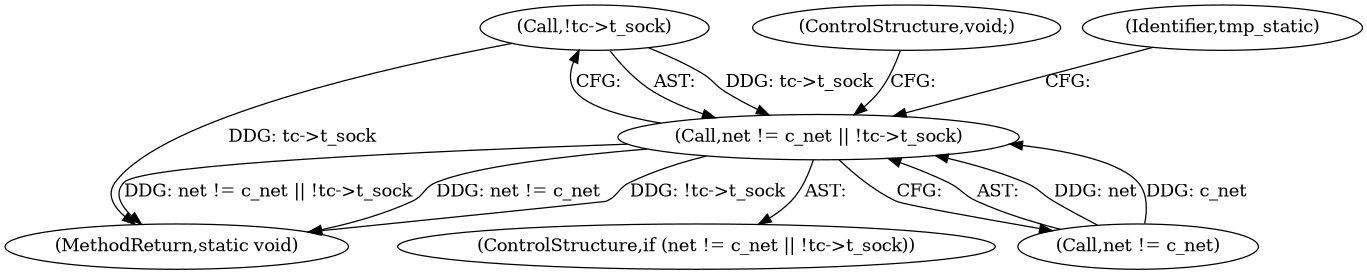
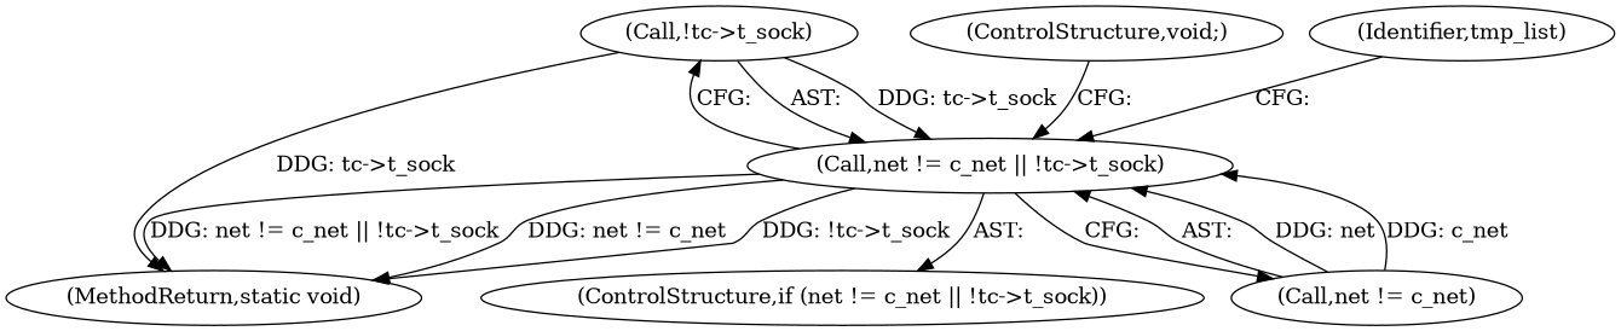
  digraph {
    n1 [label="(Call,!tc->t_sock)"]
    n2 [label="(Call,net != c_net || !tc->t_sock)"]
    n3 [label="(MethodReturn,static void)"]
    n4 [label="(ControlStructure,if (net != c_net || !tc->t_sock))"]
    n5 [label="(Call,net != c_net)"]
    n6 [label="(ControlStructure,void;)"]
-   n7 [label="(Identifier,tmp_static)"]
+   n7 [label="(Identifier,tmp_list)"]
    n1 -> n2 [label="AST: "]
    n1 -> n2 [label="DDG: tc->t_sock"]
    n1 -> n3 [label="DDG: tc->t_sock"]
    n2 -> n1 [label="CFG: "]
    n2 -> n3 [label="DDG: !tc->t_sock"]
    n2 -> n3 [label="DDG: net != c_net || !tc->t_sock"]
    n2 -> n3 [label="DDG: net != c_net"]
    n2 -> n4 [label="AST: "]
    n2 -> n5 [label="CFG: "]
    n5 -> n2 [label="AST: "]
    n5 -> n2 [label="DDG: net"]
    n5 -> n2 [label="DDG: c_net"]
    n6 -> n2 [label="CFG: "]
    n7 -> n2 [label="CFG: "]
  }
